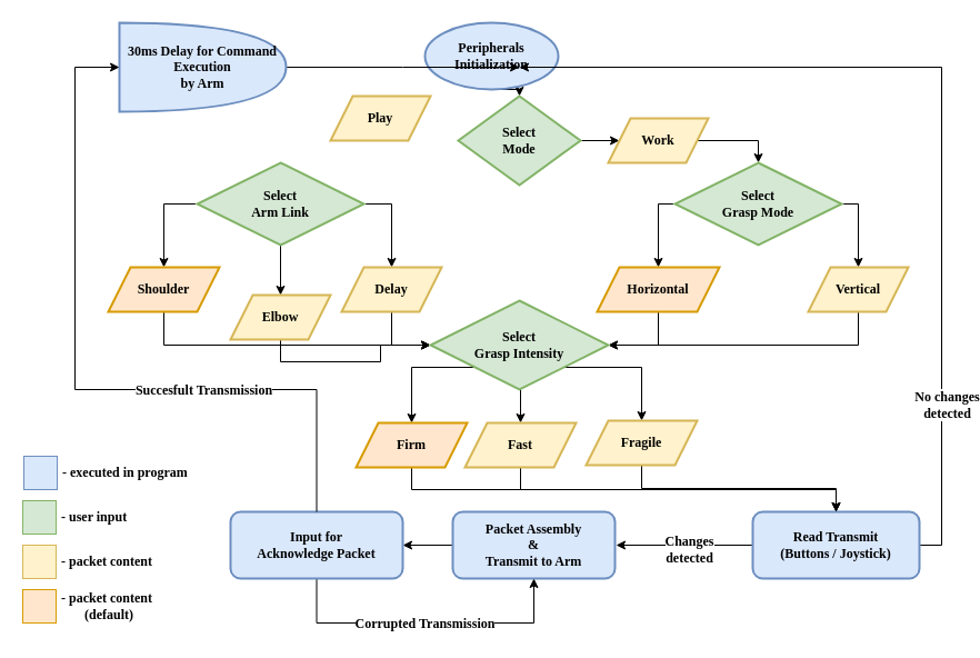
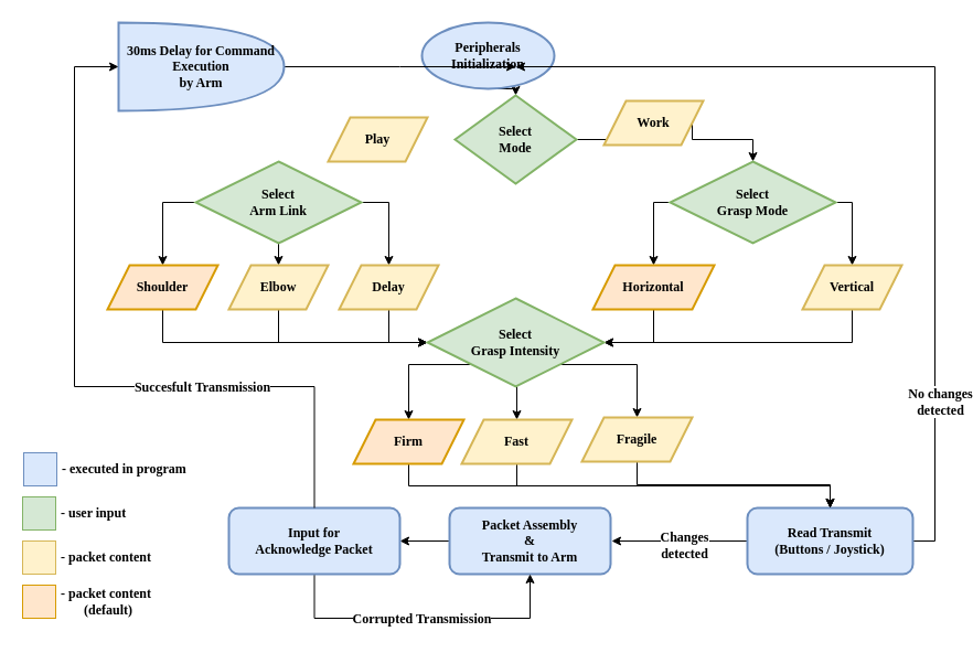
  <mxCell id="0" />
  <mxCell id="1" parent="0" />
  <mxCell id="2" style="edgeStyle=orthogonalEdgeStyle;rounded=0;orthogonalLoop=1;jettySize=auto;html=1;exitX=0.5;exitY=1;exitDx=0;exitDy=0;entryX=0.5;entryY=0;entryDx=0;entryDy=0;" edge="1" parent="1" source="3" target="15"><mxGeometry relative="1" as="geometry" /></mxCell>
  <mxCell id="3" value="Peripherals Initialization" style="ellipse;whiteSpace=wrap;html=1;fillColor=#dae8fc;strokeColor=#6c8ebf;strokeWidth=2;fontFamily=Verdana;fontStyle=1;fontSize=12;" parent="1" vertex="1"><mxGeometry x="382" y="20" width="120" height="60" as="geometry" /></mxCell>
  <mxCell id="4" style="edgeStyle=orthogonalEdgeStyle;rounded=0;orthogonalLoop=1;jettySize=auto;html=1;exitX=0;exitY=0.5;exitDx=0;exitDy=0;entryX=1;entryY=0.5;entryDx=0;entryDy=0;" edge="1" parent="1" source="5" target="8"><mxGeometry relative="1" as="geometry" /></mxCell>
  <mxCell id="5" value="Packet Assembly &lt;br&gt;&amp;amp; &lt;br&gt;Transmit to Arm" style="rounded=1;whiteSpace=wrap;html=1;fillColor=#dae8fc;strokeColor=#6c8ebf;strokeWidth=2;fontFamily=Verdana;fontStyle=1" parent="1" vertex="1"><mxGeometry x="407" y="460" width="146" height="60" as="geometry" /></mxCell>
  <mxCell id="6" style="edgeStyle=orthogonalEdgeStyle;rounded=0;orthogonalLoop=1;jettySize=auto;html=1;exitX=0.5;exitY=1;exitDx=0;exitDy=0;entryX=0.5;entryY=1;entryDx=0;entryDy=0;" edge="1" parent="1" source="8" target="5"><mxGeometry relative="1" as="geometry"><Array as="points"><mxPoint x="285" y="560" /><mxPoint x="480" y="560" /></Array></mxGeometry></mxCell>
  <mxCell id="7" value="&lt;font size=&quot;1&quot; face=&quot;Verdana&quot;&gt;&lt;b style=&quot;font-size: 12px;&quot;&gt;Corrupted Transmission&lt;/b&gt;&lt;br&gt;&lt;/font&gt;" style="edgeLabel;html=1;align=center;verticalAlign=middle;resizable=0;points=[];" vertex="1" connectable="0" parent="6"><mxGeometry x="-0.007" relative="1" as="geometry"><mxPoint as="offset" /></mxGeometry></mxCell>
  <mxCell id="8" value="Input for &lt;br&gt;Acknowledge Packet" style="rounded=1;whiteSpace=wrap;html=1;fillColor=#dae8fc;strokeColor=#6c8ebf;strokeWidth=2;fontFamily=Verdana;fontStyle=1" parent="1" vertex="1"><mxGeometry x="207" y="460" width="155" height="60" as="geometry" /></mxCell>
  <mxCell id="9" style="edgeStyle=orthogonalEdgeStyle;rounded=0;orthogonalLoop=1;jettySize=auto;html=1;exitX=1;exitY=0.5;exitDx=0;exitDy=0;" edge="1" parent="1" source="13"><mxGeometry relative="1" as="geometry"><mxPoint x="467" y="60" as="targetPoint" /><Array as="points"><mxPoint x="847" y="490" /><mxPoint x="847" y="60" /></Array></mxGeometry></mxCell>
  <mxCell id="10" value="&lt;font face=&quot;Verdana&quot; style=&quot;font-size: 12px;&quot;&gt;&lt;b style=&quot;font-size: 12px;&quot;&gt;No changes&lt;/b&gt;&lt;br&gt;&lt;b&gt;detected&lt;br style=&quot;font-size: 12px;&quot;&gt;&lt;/b&gt;&lt;/font&gt;" style="edgeLabel;html=1;align=center;verticalAlign=middle;resizable=0;points=[];fontSize=12;" vertex="1" connectable="0" parent="9"><mxGeometry x="-0.646" y="-4" relative="1" as="geometry"><mxPoint as="offset" /></mxGeometry></mxCell>
  <mxCell id="11" style="edgeStyle=orthogonalEdgeStyle;rounded=0;orthogonalLoop=1;jettySize=auto;html=1;exitX=0;exitY=0.5;exitDx=0;exitDy=0;entryX=1;entryY=0.5;entryDx=0;entryDy=0;" edge="1" parent="1" source="13"><mxGeometry relative="1" as="geometry"><mxPoint x="658" y="490" as="sourcePoint" /><mxPoint x="554" y="490" as="targetPoint" /></mxGeometry></mxCell>
  <mxCell id="12" value="&lt;font size=&quot;1&quot; face=&quot;Verdana&quot;&gt;&lt;b style=&quot;font-size: 12px;&quot;&gt;Changes&lt;br&gt;detected&lt;br&gt;&lt;/b&gt;&lt;/font&gt;" style="edgeLabel;html=1;align=center;verticalAlign=middle;resizable=0;points=[];" vertex="1" connectable="0" parent="11"><mxGeometry x="0.096" y="3" relative="1" as="geometry"><mxPoint x="10" as="offset" /></mxGeometry></mxCell>
  <mxCell id="13" value="Read Transmit&lt;br&gt;(Buttons / Joystick)" style="rounded=1;whiteSpace=wrap;html=1;fillColor=#dae8fc;strokeColor=#6c8ebf;strokeWidth=2;fontFamily=Verdana;fontStyle=1" parent="1" vertex="1"><mxGeometry x="677" y="460" width="150" height="60" as="geometry" /></mxCell>
  <mxCell id="14" style="edgeStyle=orthogonalEdgeStyle;rounded=0;orthogonalLoop=1;jettySize=auto;html=1;exitX=1;exitY=0.5;exitDx=0;exitDy=0;entryX=0;entryY=0.5;entryDx=0;entryDy=0;" edge="1" parent="1" source="15" target="17"><mxGeometry relative="1" as="geometry" /></mxCell>
  <mxCell id="15" value="Select&lt;br&gt;Mode" style="rhombus;whiteSpace=wrap;html=1;fontFamily=Verdana;fontStyle=1;fillColor=#d5e8d4;strokeColor=#82b366;strokeWidth=2;" parent="1" vertex="1"><mxGeometry x="412" y="86" width="110" height="80" as="geometry" /></mxCell>
  <mxCell id="16" style="edgeStyle=orthogonalEdgeStyle;rounded=0;orthogonalLoop=1;jettySize=auto;html=1;exitX=1;exitY=0.5;exitDx=0;exitDy=0;entryX=0.5;entryY=0;entryDx=0;entryDy=0;" edge="1" parent="1" source="17" target="21"><mxGeometry relative="1" as="geometry"><Array as="points"><mxPoint x="682" y="126" /></Array></mxGeometry></mxCell>
- <mxCell id="17" value="Work" style="shape=parallelogram;perimeter=parallelogramPerimeter;whiteSpace=wrap;html=1;fixedSize=1;fillColor=#fff2cc;strokeColor=#d6b656;strokeWidth=2;fontFamily=Verdana;fontStyle=1" parent="1" vertex="1"><mxGeometry x="547" y="106" width="90" height="40" as="geometry" /></mxCell>
- <mxCell id="18" value="Play" style="shape=parallelogram;perimeter=parallelogramPerimeter;whiteSpace=wrap;html=1;fixedSize=1;fillColor=#fff2cc;strokeColor=#d6b656;strokeWidth=2;fontFamily=Verdana;fontStyle=1" vertex="1" parent="1"><mxGeometry x="297" y="86" width="90" height="40" as="geometry" /></mxCell>
+ <mxCell id="17" value="Work" style="shape=parallelogram;perimeter=parallelogramPerimeter;whiteSpace=wrap;html=1;fixedSize=1;fillColor=#fff2cc;strokeColor=#d6b656;strokeWidth=2;fontFamily=Verdana;fontStyle=1" parent="1" vertex="1"><mxGeometry x="547" y="91" width="90" height="40" as="geometry" /></mxCell>
+ <mxCell id="18" value="Play" style="shape=parallelogram;perimeter=parallelogramPerimeter;whiteSpace=wrap;html=1;fixedSize=1;fillColor=#fff2cc;strokeColor=#d6b656;strokeWidth=2;fontFamily=Verdana;fontStyle=1" vertex="1" parent="1"><mxGeometry x="297" y="106" width="90" height="40" as="geometry" /></mxCell>
  <mxCell id="19" style="edgeStyle=orthogonalEdgeStyle;rounded=0;orthogonalLoop=1;jettySize=auto;html=1;exitX=1;exitY=0.5;exitDx=0;exitDy=0;entryX=0.5;entryY=0;entryDx=0;entryDy=0;" edge="1" parent="1" source="21" target="35"><mxGeometry relative="1" as="geometry"><Array as="points"><mxPoint x="772" y="183" /></Array></mxGeometry></mxCell>
  <mxCell id="20" style="edgeStyle=orthogonalEdgeStyle;rounded=0;orthogonalLoop=1;jettySize=auto;html=1;exitX=0;exitY=0.5;exitDx=0;exitDy=0;entryX=0.5;entryY=0;entryDx=0;entryDy=0;" edge="1" parent="1" source="21" target="33"><mxGeometry relative="1" as="geometry"><Array as="points"><mxPoint x="592" y="183" /></Array></mxGeometry></mxCell>
  <mxCell id="21" value="Select&lt;br&gt;Grasp Mode" style="rhombus;whiteSpace=wrap;html=1;fontFamily=Verdana;fontStyle=1;fillColor=#d5e8d4;strokeColor=#82b366;strokeWidth=2;" vertex="1" parent="1"><mxGeometry x="607" y="146" width="150" height="74" as="geometry" /></mxCell>
  <mxCell id="22" style="edgeStyle=orthogonalEdgeStyle;rounded=0;orthogonalLoop=1;jettySize=auto;html=1;exitX=0;exitY=0.5;exitDx=0;exitDy=0;entryX=0.5;entryY=0;entryDx=0;entryDy=0;" edge="1" parent="1" source="25" target="27"><mxGeometry relative="1" as="geometry" /></mxCell>
  <mxCell id="23" style="edgeStyle=orthogonalEdgeStyle;rounded=0;orthogonalLoop=1;jettySize=auto;html=1;exitX=0.5;exitY=1;exitDx=0;exitDy=0;entryX=0.5;entryY=0;entryDx=0;entryDy=0;" edge="1" parent="1" source="25" target="29"><mxGeometry relative="1" as="geometry" /></mxCell>
  <mxCell id="24" style="edgeStyle=orthogonalEdgeStyle;rounded=0;orthogonalLoop=1;jettySize=auto;html=1;exitX=1;exitY=0.5;exitDx=0;exitDy=0;" edge="1" parent="1" source="25" target="31"><mxGeometry relative="1" as="geometry" /></mxCell>
  <mxCell id="25" value="Select&lt;br&gt;Arm Link" style="rhombus;whiteSpace=wrap;html=1;fontFamily=Verdana;fontStyle=1;fillColor=#d5e8d4;strokeColor=#82b366;strokeWidth=2;" vertex="1" parent="1"><mxGeometry x="177" y="146" width="150" height="74" as="geometry" /></mxCell>
  <mxCell id="26" style="edgeStyle=orthogonalEdgeStyle;rounded=0;orthogonalLoop=1;jettySize=auto;html=1;exitX=0.5;exitY=1;exitDx=0;exitDy=0;entryX=0;entryY=0.5;entryDx=0;entryDy=0;" edge="1" parent="1" source="27" target="39"><mxGeometry relative="1" as="geometry"><mxPoint x="387" y="340" as="targetPoint" /><Array as="points"><mxPoint x="147" y="310" /></Array></mxGeometry></mxCell>
  <mxCell id="27" value="Shoulder" style="shape=parallelogram;perimeter=parallelogramPerimeter;whiteSpace=wrap;html=1;fixedSize=1;fillColor=#ffe6cc;strokeColor=#d79b00;strokeWidth=2;fontFamily=Verdana;fontStyle=1" vertex="1" parent="1"><mxGeometry x="97" y="240" width="100" height="40" as="geometry" /></mxCell>
  <mxCell id="28" style="edgeStyle=orthogonalEdgeStyle;rounded=0;orthogonalLoop=1;jettySize=auto;html=1;exitX=0.5;exitY=1;exitDx=0;exitDy=0;entryX=0;entryY=0.5;entryDx=0;entryDy=0;" edge="1" parent="1" source="29" target="39"><mxGeometry relative="1" as="geometry" /></mxCell>
- <mxCell id="29" value="Elbow" style="shape=parallelogram;perimeter=parallelogramPerimeter;whiteSpace=wrap;html=1;fixedSize=1;fillColor=#fff2cc;strokeColor=#d6b656;strokeWidth=2;fontFamily=Verdana;fontStyle=1" vertex="1" parent="1"><mxGeometry x="207" y="265" width="90" height="40" as="geometry" /></mxCell>
+ <mxCell id="29" value="Elbow" style="shape=parallelogram;perimeter=parallelogramPerimeter;whiteSpace=wrap;html=1;fixedSize=1;fillColor=#fff2cc;strokeColor=#d6b656;strokeWidth=2;fontFamily=Verdana;fontStyle=1" vertex="1" parent="1"><mxGeometry x="207" y="240" width="90" height="40" as="geometry" /></mxCell>
  <mxCell id="30" style="edgeStyle=orthogonalEdgeStyle;rounded=0;orthogonalLoop=1;jettySize=auto;html=1;exitX=0.5;exitY=1;exitDx=0;exitDy=0;entryX=0;entryY=0.5;entryDx=0;entryDy=0;" edge="1" parent="1" source="31" target="39"><mxGeometry relative="1" as="geometry" /></mxCell>
  <mxCell id="31" value="Delay" style="shape=parallelogram;perimeter=parallelogramPerimeter;whiteSpace=wrap;html=1;fixedSize=1;fillColor=#fff2cc;strokeColor=#d6b656;strokeWidth=2;fontFamily=Verdana;fontStyle=1" vertex="1" parent="1"><mxGeometry x="307" y="240" width="90" height="40" as="geometry" /></mxCell>
  <mxCell id="32" style="edgeStyle=orthogonalEdgeStyle;rounded=0;orthogonalLoop=1;jettySize=auto;html=1;exitX=0.5;exitY=1;exitDx=0;exitDy=0;entryX=1;entryY=0.5;entryDx=0;entryDy=0;" edge="1" parent="1" source="33" target="39"><mxGeometry relative="1" as="geometry" /></mxCell>
  <mxCell id="33" value="Horizontal" style="shape=parallelogram;perimeter=parallelogramPerimeter;whiteSpace=wrap;html=1;fixedSize=1;fillColor=#ffe6cc;strokeColor=#d79b00;strokeWidth=2;fontFamily=Verdana;fontStyle=1" vertex="1" parent="1"><mxGeometry x="537" y="240" width="110" height="40" as="geometry" /></mxCell>
  <mxCell id="34" style="edgeStyle=orthogonalEdgeStyle;rounded=0;orthogonalLoop=1;jettySize=auto;html=1;exitX=0.5;exitY=1;exitDx=0;exitDy=0;entryX=1;entryY=0.5;entryDx=0;entryDy=0;" edge="1" parent="1" source="35" target="39"><mxGeometry relative="1" as="geometry"><mxPoint x="547" y="340" as="targetPoint" /><Array as="points"><mxPoint x="772" y="310" /></Array></mxGeometry></mxCell>
  <mxCell id="35" value="Vertical" style="shape=parallelogram;perimeter=parallelogramPerimeter;whiteSpace=wrap;html=1;fixedSize=1;fillColor=#fff2cc;strokeColor=#d6b656;strokeWidth=2;fontFamily=Verdana;fontStyle=1" vertex="1" parent="1"><mxGeometry x="727" y="240" width="90" height="40" as="geometry" /></mxCell>
  <mxCell id="36" style="edgeStyle=orthogonalEdgeStyle;rounded=0;orthogonalLoop=1;jettySize=auto;html=1;entryX=0.5;entryY=0;entryDx=0;entryDy=0;exitX=0;exitY=1;exitDx=0;exitDy=0;" edge="1" parent="1" source="39" target="41"><mxGeometry relative="1" as="geometry"><mxPoint x="467" y="350" as="sourcePoint" /><Array as="points"><mxPoint x="370" y="330" /></Array></mxGeometry></mxCell>
  <mxCell id="37" style="edgeStyle=orthogonalEdgeStyle;rounded=0;orthogonalLoop=1;jettySize=auto;html=1;exitX=1;exitY=1;exitDx=0;exitDy=0;entryX=0.5;entryY=0;entryDx=0;entryDy=0;" edge="1" parent="1" source="39" target="45"><mxGeometry relative="1" as="geometry"><Array as="points"><mxPoint x="577" y="330" /></Array></mxGeometry></mxCell>
  <mxCell id="38" style="edgeStyle=orthogonalEdgeStyle;rounded=0;orthogonalLoop=1;jettySize=auto;html=1;exitX=0.5;exitY=1;exitDx=0;exitDy=0;entryX=0.5;entryY=0;entryDx=0;entryDy=0;" edge="1" parent="1" source="39" target="43"><mxGeometry relative="1" as="geometry" /></mxCell>
  <mxCell id="39" value="Select&lt;br&gt;Grasp Intensity" style="rhombus;whiteSpace=wrap;html=1;fontFamily=Verdana;fontStyle=1;fillColor=#d5e8d4;strokeColor=#82b366;strokeWidth=2;" vertex="1" parent="1"><mxGeometry x="387" y="270" width="160" height="80" as="geometry" /></mxCell>
  <mxCell id="40" style="edgeStyle=orthogonalEdgeStyle;rounded=0;orthogonalLoop=1;jettySize=auto;html=1;exitX=0.5;exitY=1;exitDx=0;exitDy=0;entryX=0.5;entryY=0;entryDx=0;entryDy=0;" edge="1" parent="1" source="41" target="13"><mxGeometry relative="1" as="geometry" /></mxCell>
  <mxCell id="41" value="Firm" style="shape=parallelogram;perimeter=parallelogramPerimeter;whiteSpace=wrap;html=1;fixedSize=1;fillColor=#ffe6cc;strokeColor=#d79b00;strokeWidth=2;fontFamily=Verdana;fontStyle=1" vertex="1" parent="1"><mxGeometry x="320" y="380" width="100" height="40" as="geometry" /></mxCell>
  <mxCell id="42" style="edgeStyle=orthogonalEdgeStyle;rounded=0;orthogonalLoop=1;jettySize=auto;html=1;exitX=0.5;exitY=1;exitDx=0;exitDy=0;entryX=0.5;entryY=0;entryDx=0;entryDy=0;" edge="1" parent="1" source="43" target="13"><mxGeometry relative="1" as="geometry" /></mxCell>
  <mxCell id="43" value="Fast" style="shape=parallelogram;perimeter=parallelogramPerimeter;whiteSpace=wrap;html=1;fixedSize=1;fillColor=#fff2cc;strokeColor=#d6b656;strokeWidth=2;fontFamily=Verdana;fontStyle=1" vertex="1" parent="1"><mxGeometry x="418" y="380" width="100" height="40" as="geometry" /></mxCell>
  <mxCell id="44" style="edgeStyle=orthogonalEdgeStyle;rounded=0;orthogonalLoop=1;jettySize=auto;html=1;exitX=0.5;exitY=1;exitDx=0;exitDy=0;entryX=0.5;entryY=0;entryDx=0;entryDy=0;" edge="1" parent="1" source="45" target="13"><mxGeometry relative="1" as="geometry" /></mxCell>
  <mxCell id="45" value="Fragile" style="shape=parallelogram;perimeter=parallelogramPerimeter;whiteSpace=wrap;html=1;fixedSize=1;fillColor=#fff2cc;strokeColor=#d6b656;strokeWidth=2;fontFamily=Verdana;fontStyle=1" vertex="1" parent="1"><mxGeometry x="527" y="378" width="100" height="40" as="geometry" /></mxCell>
  <mxCell id="46" style="edgeStyle=orthogonalEdgeStyle;rounded=0;orthogonalLoop=1;jettySize=auto;html=1;exitX=1;exitY=0.5;exitDx=0;exitDy=0;exitPerimeter=0;" edge="1" parent="1" source="47"><mxGeometry relative="1" as="geometry"><mxPoint x="467" y="60" as="targetPoint" /></mxGeometry></mxCell>
  <mxCell id="47" value="&lt;font face=&quot;Verdana&quot;&gt;&lt;b&gt;30ms Delay for Command Execution &lt;br&gt;by Arm&lt;/b&gt;&lt;/font&gt;" style="shape=or;whiteSpace=wrap;html=1;fillColor=#dae8fc;strokeColor=#6c8ebf;strokeWidth=2;" vertex="1" parent="1"><mxGeometry x="107" y="20" width="150" height="80" as="geometry" /></mxCell>
  <mxCell id="48" style="edgeStyle=orthogonalEdgeStyle;rounded=0;orthogonalLoop=1;jettySize=auto;html=1;entryX=0;entryY=0.5;entryDx=0;entryDy=0;entryPerimeter=0;exitX=0.5;exitY=0;exitDx=0;exitDy=0;" edge="1" parent="1" source="8" target="47"><mxGeometry relative="1" as="geometry"><mxPoint x="255" y="420" as="sourcePoint" /><Array as="points"><mxPoint x="285" y="350" /><mxPoint x="67" y="350" /><mxPoint x="67" y="60" /></Array></mxGeometry></mxCell>
  <mxCell id="49" value="&lt;div&gt;&lt;font size=&quot;1&quot; face=&quot;Verdana&quot;&gt;&lt;b style=&quot;font-size: 12px;&quot;&gt;Succesfult Transmission&lt;/b&gt;&lt;/font&gt;&lt;/div&gt;" style="edgeLabel;html=1;align=center;verticalAlign=middle;resizable=0;points=[];" vertex="1" connectable="0" parent="48"><mxGeometry x="-0.477" y="-1" relative="1" as="geometry"><mxPoint x="-40" y="1" as="offset" /></mxGeometry></mxCell>
  <mxCell id="50" value="" style="group" vertex="1" connectable="0" parent="1"><mxGeometry x="20" y="410" width="187" height="160" as="geometry" /></mxCell>
  <mxCell id="51" value="" style="group" vertex="1" connectable="0" parent="50"><mxGeometry y="40" width="140" height="30" as="geometry" /></mxCell>
  <mxCell id="52" value="" style="whiteSpace=wrap;html=1;aspect=fixed;fillColor=#d5e8d4;strokeColor=#82b366;" vertex="1" parent="51"><mxGeometry width="30" height="30" as="geometry" /></mxCell>
  <mxCell id="53" value="&lt;div align=&quot;left&quot;&gt;&lt;font face=&quot;Verdana&quot;&gt;&lt;b&gt;&amp;nbsp;- user input&lt;/b&gt;&lt;/font&gt;&lt;br&gt;&lt;/div&gt;" style="text;html=1;align=left;verticalAlign=middle;resizable=0;points=[];autosize=1;strokeColor=none;fillColor=none;" vertex="1" parent="51"><mxGeometry x="30" width="110" height="30" as="geometry" /></mxCell>
  <mxCell id="54" value="" style="group" vertex="1" connectable="0" parent="50"><mxGeometry y="80" width="170" height="30" as="geometry" /></mxCell>
  <mxCell id="55" value="" style="whiteSpace=wrap;html=1;aspect=fixed;fillColor=#fff2cc;strokeColor=#d6b656;" vertex="1" parent="54"><mxGeometry width="30" height="30" as="geometry" /></mxCell>
  <mxCell id="56" value="&lt;div align=&quot;left&quot;&gt;&lt;font face=&quot;Verdana&quot;&gt;&lt;b&gt;&amp;nbsp;- packet content&lt;br&gt;&lt;/b&gt;&lt;/font&gt;&lt;/div&gt;" style="text;html=1;align=left;verticalAlign=middle;resizable=0;points=[];autosize=1;strokeColor=none;fillColor=none;" vertex="1" parent="54"><mxGeometry x="30" width="140" height="30" as="geometry" /></mxCell>
  <mxCell id="57" value="" style="group" vertex="1" connectable="0" parent="50"><mxGeometry x="1" width="186" height="30" as="geometry" /></mxCell>
  <mxCell id="58" value="" style="group" vertex="1" connectable="0" parent="57"><mxGeometry width="186" height="30" as="geometry" /></mxCell>
  <mxCell id="59" value="" style="whiteSpace=wrap;html=1;aspect=fixed;fillColor=#dae8fc;strokeColor=#6c8ebf;" vertex="1" parent="58"><mxGeometry width="30" height="30" as="geometry" /></mxCell>
  <mxCell id="60" value="&lt;div align=&quot;left&quot;&gt;&lt;font face=&quot;Verdana&quot;&gt;&lt;b&gt;&amp;nbsp;- executed in program&lt;/b&gt;&lt;/font&gt;&lt;/div&gt;" style="text;html=1;align=left;verticalAlign=middle;resizable=1;points=[];autosize=1;strokeColor=none;fillColor=none;movable=1;rotatable=1;deletable=1;editable=1;locked=0;connectable=1;" vertex="1" parent="58"><mxGeometry x="30" width="156" height="30" as="geometry" /></mxCell>
  <mxCell id="61" value="" style="group" vertex="1" connectable="0" parent="50"><mxGeometry y="120" width="170" height="40" as="geometry" /></mxCell>
  <mxCell id="62" value="" style="whiteSpace=wrap;html=1;aspect=fixed;fillColor=#ffe6cc;strokeColor=#d79b00;" vertex="1" parent="61"><mxGeometry width="30" height="30" as="geometry" /></mxCell>
  <mxCell id="63" value="&lt;div align=&quot;left&quot;&gt;&lt;font face=&quot;Verdana&quot;&gt;&lt;b&gt;&amp;nbsp;- packet content&lt;br&gt;&lt;span style=&quot;white-space: pre;&quot;&gt;&#09;&lt;/span&gt;(default)&lt;br&gt;&lt;/b&gt;&lt;/font&gt;&lt;/div&gt;" style="text;html=1;align=left;verticalAlign=middle;resizable=0;points=[];autosize=1;strokeColor=none;fillColor=none;" vertex="1" parent="61"><mxGeometry x="30" y="-10" width="140" height="50" as="geometry" /></mxCell>
